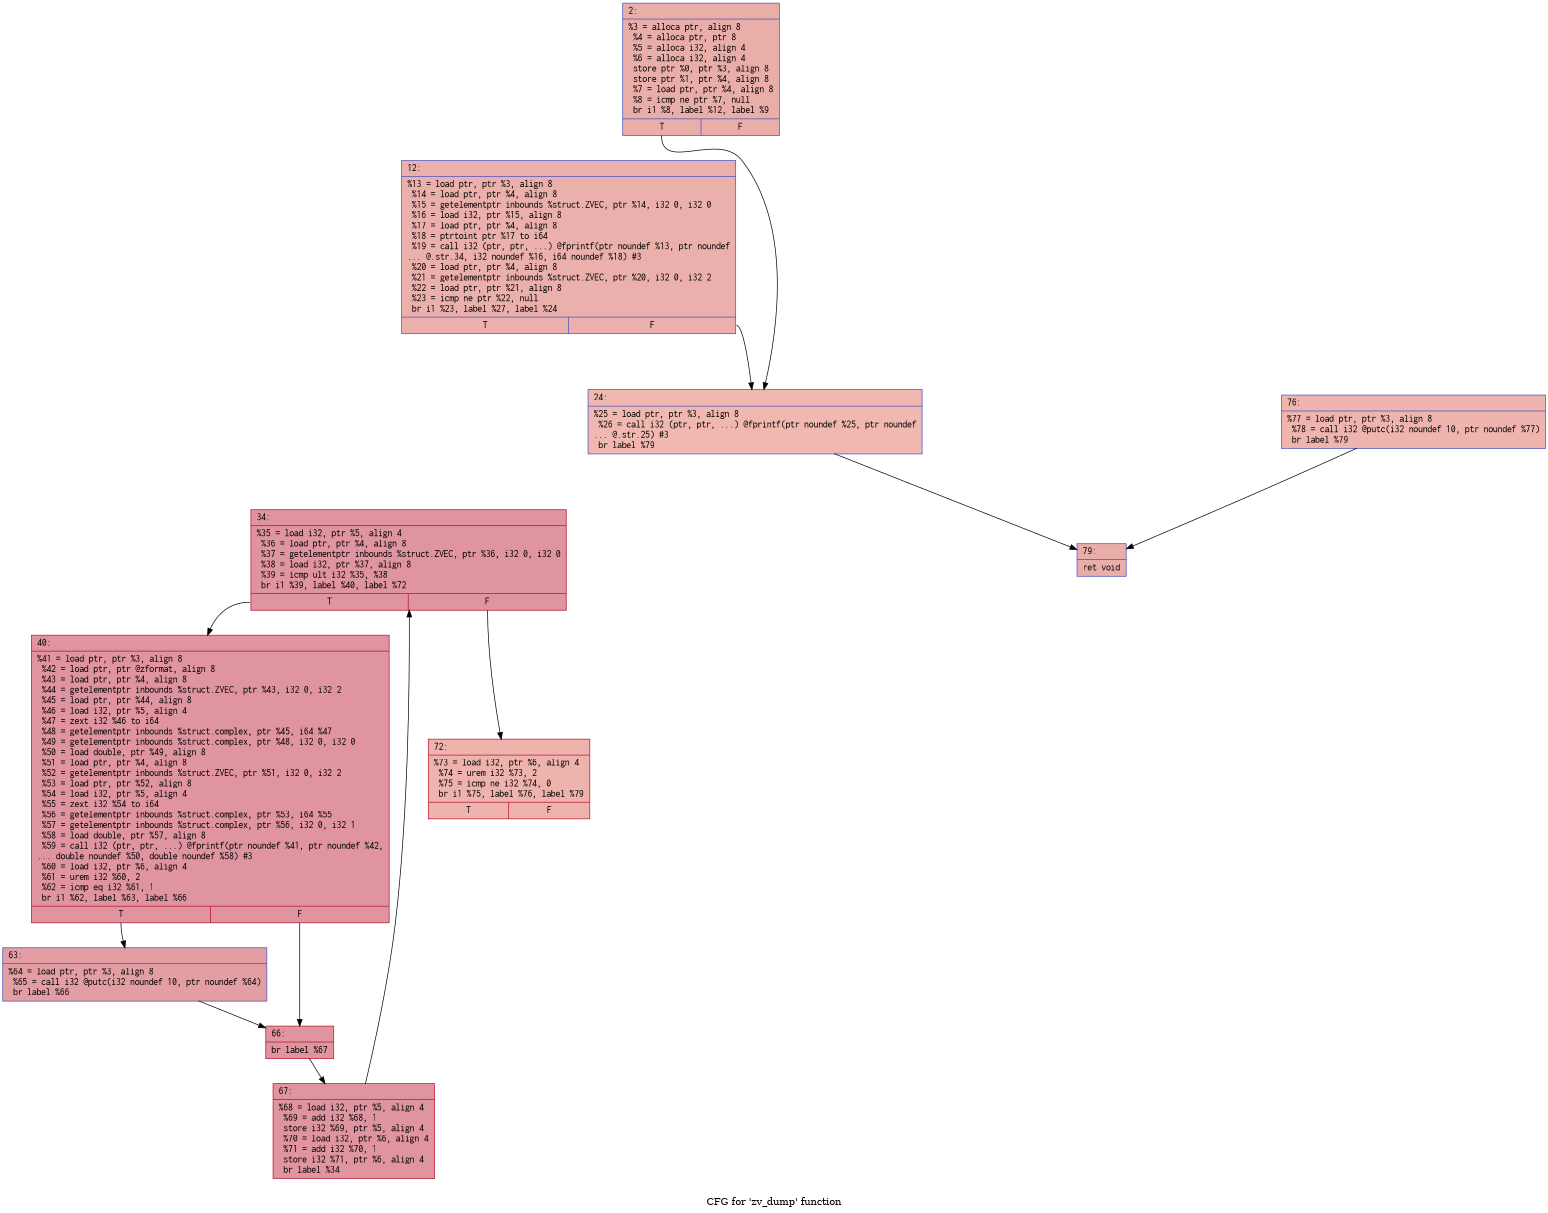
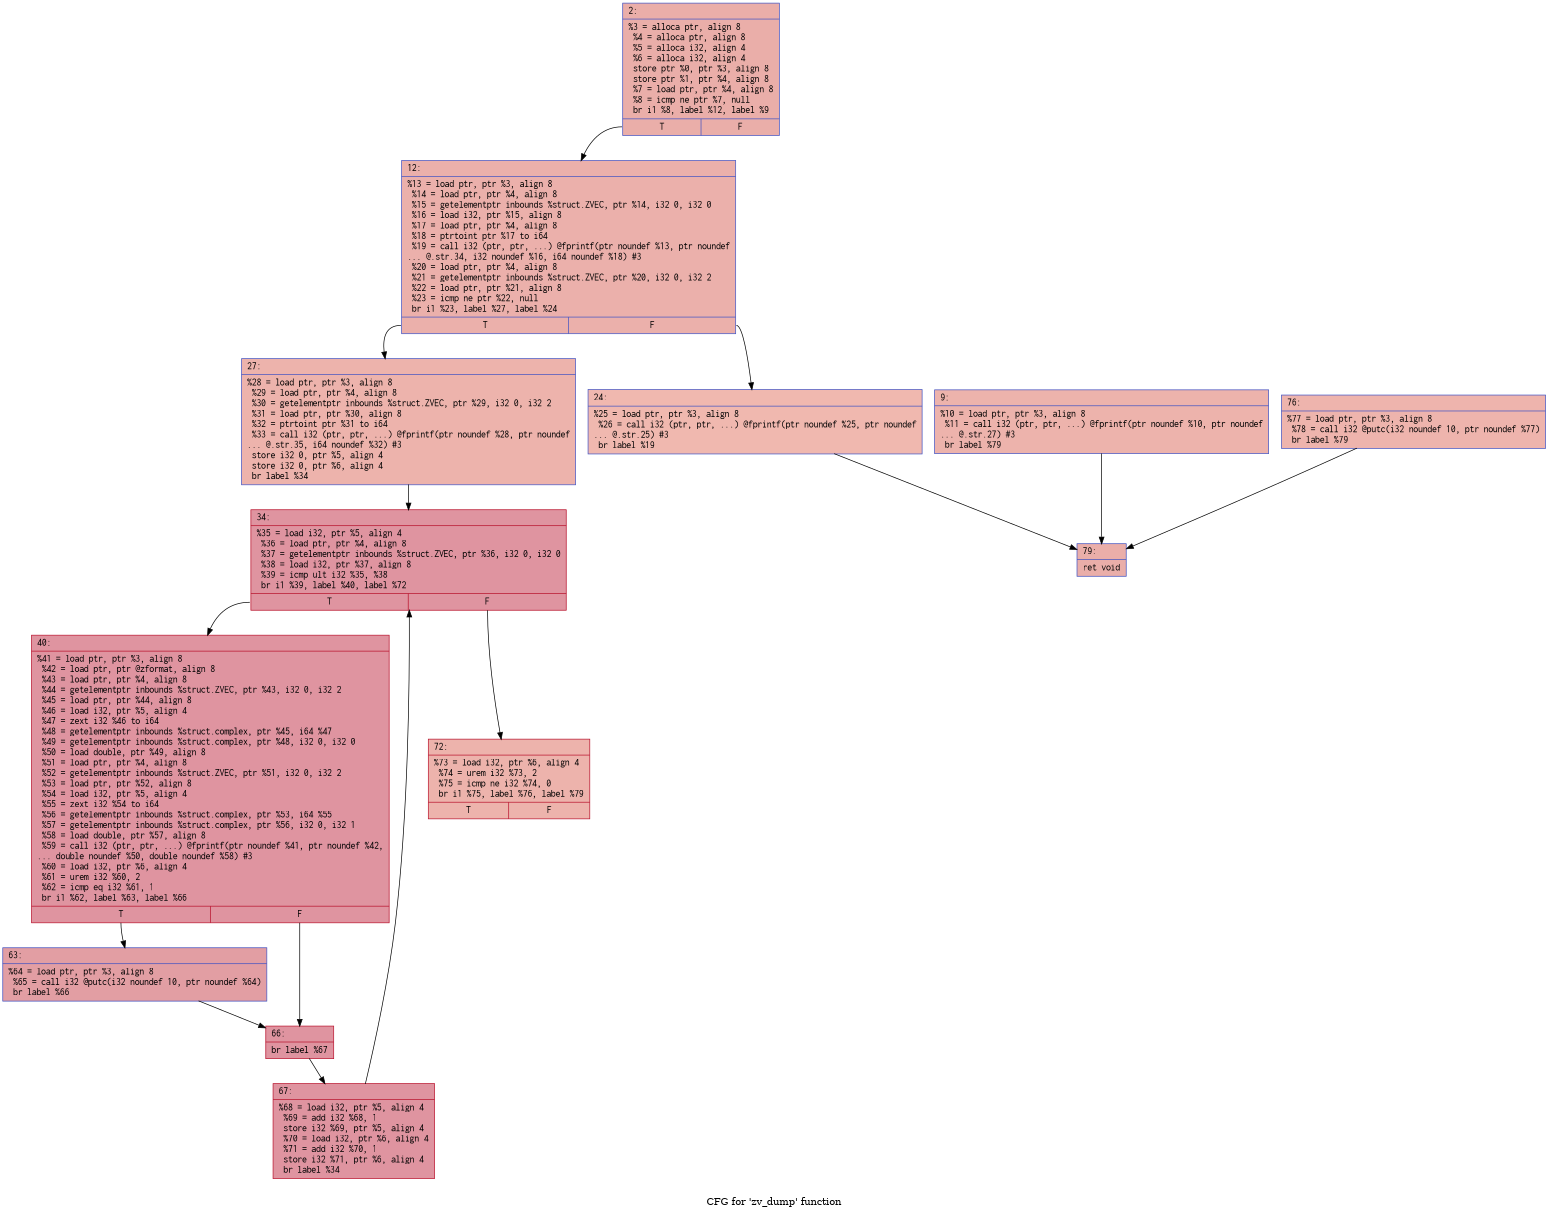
  digraph {
    label="CFG for 'zv_dump' function"
    node [color="#3d50c3ff" fillcolor="#b70d2870" fontname=Courier shape=record style=filled]
-   n1 [fillcolor="#d0473d70" label="{2:\l|  %3 = alloca ptr, align 8\l  %4 = alloca ptr, ptr 8\l  %5 = alloca i32, align 4\l  %6 = alloca i32, align 4\l  store ptr %0, ptr %3, align 8\l  store ptr %1, ptr %4, align 8\l  %7 = load ptr, ptr %4, align 8\l  %8 = icmp ne ptr %7, null\l  br i1 %8, label %12, label %9\l|{<s0>T|<s1>F}}"]
+   n1 [fillcolor="#d0473d70" label="{2:\l|  %3 = alloca ptr, align 8\l  %4 = alloca ptr, align 8\l  %5 = alloca i32, align 4\l  %6 = alloca i32, align 4\l  store ptr %0, ptr %3, align 8\l  store ptr %1, ptr %4, align 8\l  %7 = load ptr, ptr %4, align 8\l  %8 = icmp ne ptr %7, null\l  br i1 %8, label %12, label %9\l|{<s0>T|<s1>F}}"]
    n2 [fillcolor="#d24b4070" label="{12:\l|  %13 = load ptr, ptr %3, align 8\l  %14 = load ptr, ptr %4, align 8\l  %15 = getelementptr inbounds %struct.ZVEC, ptr %14, i32 0, i32 0\l  %16 = load i32, ptr %15, align 8\l  %17 = load ptr, ptr %4, align 8\l  %18 = ptrtoint ptr %17 to i64\l  %19 = call i32 (ptr, ptr, ...) @fprintf(ptr noundef %13, ptr noundef\l... @.str.34, i32 noundef %16, i64 noundef %18) #3\l  %20 = load ptr, ptr %4, align 8\l  %21 = getelementptr inbounds %struct.ZVEC, ptr %20, i32 0, i32 2\l  %22 = load ptr, ptr %21, align 8\l  %23 = icmp ne ptr %22, null\l  br i1 %23, label %27, label %24\l|{<s0>T|<s1>F}}"]
-   n4 [fillcolor="#dc5d4a70" label="{24:\l|  %25 = load ptr, ptr %3, align 8\l  %26 = call i32 (ptr, ptr, ...) @fprintf(ptr noundef %25, ptr noundef\l... @.str.25) #3\l  br label %79\l}"]
+   n3 [fillcolor="#d6524470" label="{27:\l|  %28 = load ptr, ptr %3, align 8\l  %29 = load ptr, ptr %4, align 8\l  %30 = getelementptr inbounds %struct.ZVEC, ptr %29, i32 0, i32 2\l  %31 = load ptr, ptr %30, align 8\l  %32 = ptrtoint ptr %31 to i64\l  %33 = call i32 (ptr, ptr, ...) @fprintf(ptr noundef %28, ptr noundef\l... @.str.35, i64 noundef %32) #3\l  store i32 0, ptr %5, align 4\l  store i32 0, ptr %6, align 4\l  br label %34\l}"]
+   n4 [fillcolor="#dc5d4a70" label="{24:\l|  %25 = load ptr, ptr %3, align 8\l  %26 = call i32 (ptr, ptr, ...) @fprintf(ptr noundef %25, ptr noundef\l... @.str.25) #3\l  br label %19\l}"]
+   n5 [fillcolor="#d6524470" label="{9:\l|  %10 = load ptr, ptr %3, align 8\l  %11 = call i32 (ptr, ptr, ...) @fprintf(ptr noundef %10, ptr noundef\l... @.str.27) #3\l  br label %79\l}"]
    n6 [fillcolor="#d0473d70" label="{79:\l|  ret void\l}"]
    n7 [color="#b70d28ff" label="{34:\l|  %35 = load i32, ptr %5, align 4\l  %36 = load ptr, ptr %4, align 8\l  %37 = getelementptr inbounds %struct.ZVEC, ptr %36, i32 0, i32 0\l  %38 = load i32, ptr %37, align 8\l  %39 = icmp ult i32 %35, %38\l  br i1 %39, label %40, label %72\l|{<s0>T|<s1>F}}"]
    n8 [color="#b70d28ff" label="{40:\l|  %41 = load ptr, ptr %3, align 8\l  %42 = load ptr, ptr @zformat, align 8\l  %43 = load ptr, ptr %4, align 8\l  %44 = getelementptr inbounds %struct.ZVEC, ptr %43, i32 0, i32 2\l  %45 = load ptr, ptr %44, align 8\l  %46 = load i32, ptr %5, align 4\l  %47 = zext i32 %46 to i64\l  %48 = getelementptr inbounds %struct.complex, ptr %45, i64 %47\l  %49 = getelementptr inbounds %struct.complex, ptr %48, i32 0, i32 0\l  %50 = load double, ptr %49, align 8\l  %51 = load ptr, ptr %4, align 8\l  %52 = getelementptr inbounds %struct.ZVEC, ptr %51, i32 0, i32 2\l  %53 = load ptr, ptr %52, align 8\l  %54 = load i32, ptr %5, align 4\l  %55 = zext i32 %54 to i64\l  %56 = getelementptr inbounds %struct.complex, ptr %53, i64 %55\l  %57 = getelementptr inbounds %struct.complex, ptr %56, i32 0, i32 1\l  %58 = load double, ptr %57, align 8\l  %59 = call i32 (ptr, ptr, ...) @fprintf(ptr noundef %41, ptr noundef %42,\l... double noundef %50, double noundef %58) #3\l  %60 = load i32, ptr %6, align 4\l  %61 = urem i32 %60, 2\l  %62 = icmp eq i32 %61, 1\l  br i1 %62, label %63, label %66\l|{<s0>T|<s1>F}}"]
    n9 [color="#b70d28ff" fillcolor="#d6524470" label="{72:\l|  %73 = load i32, ptr %6, align 4\l  %74 = urem i32 %73, 2\l  %75 = icmp ne i32 %74, 0\l  br i1 %75, label %76, label %79\l|{<s0>T|<s1>F}}"]
    n10 [fillcolor="#be242e70" label="{63:\l|  %64 = load ptr, ptr %3, align 8\l  %65 = call i32 @putc(i32 noundef 10, ptr noundef %64)\l  br label %66\l}"]
    n11 [color="#b70d28ff" label="{66:\l|  br label %67\l}"]
    n12 [color="#b70d28ff" label="{67:\l|  %68 = load i32, ptr %5, align 4\l  %69 = add i32 %68, 1\l  store i32 %69, ptr %5, align 4\l  %70 = load i32, ptr %6, align 4\l  %71 = add i32 %70, 1\l  store i32 %71, ptr %6, align 4\l  br label %34\l}"]
    n13 [fillcolor="#d8564670" label="{76:\l|  %77 = load ptr, ptr %3, align 8\l  %78 = call i32 @putc(i32 noundef 10, ptr noundef %77)\l  br label %79\l}"]
-   n1 -> n4 [tailport=s0]
+   n1 -> n2 [tailport=s0]
+   n2 -> n3 [tailport=s0]
    n2 -> n4 [tailport=s1]
+   n3 -> n7
    n4 -> n6
+   n5 -> n6
    n7 -> n8 [tailport=s0]
    n7 -> n9 [tailport=s1]
    n8 -> n10 [tailport=s0]
    n8 -> n11 [tailport=s1]
    n10 -> n11
    n11 -> n12
    n12 -> n7
    n13 -> n6
  }
